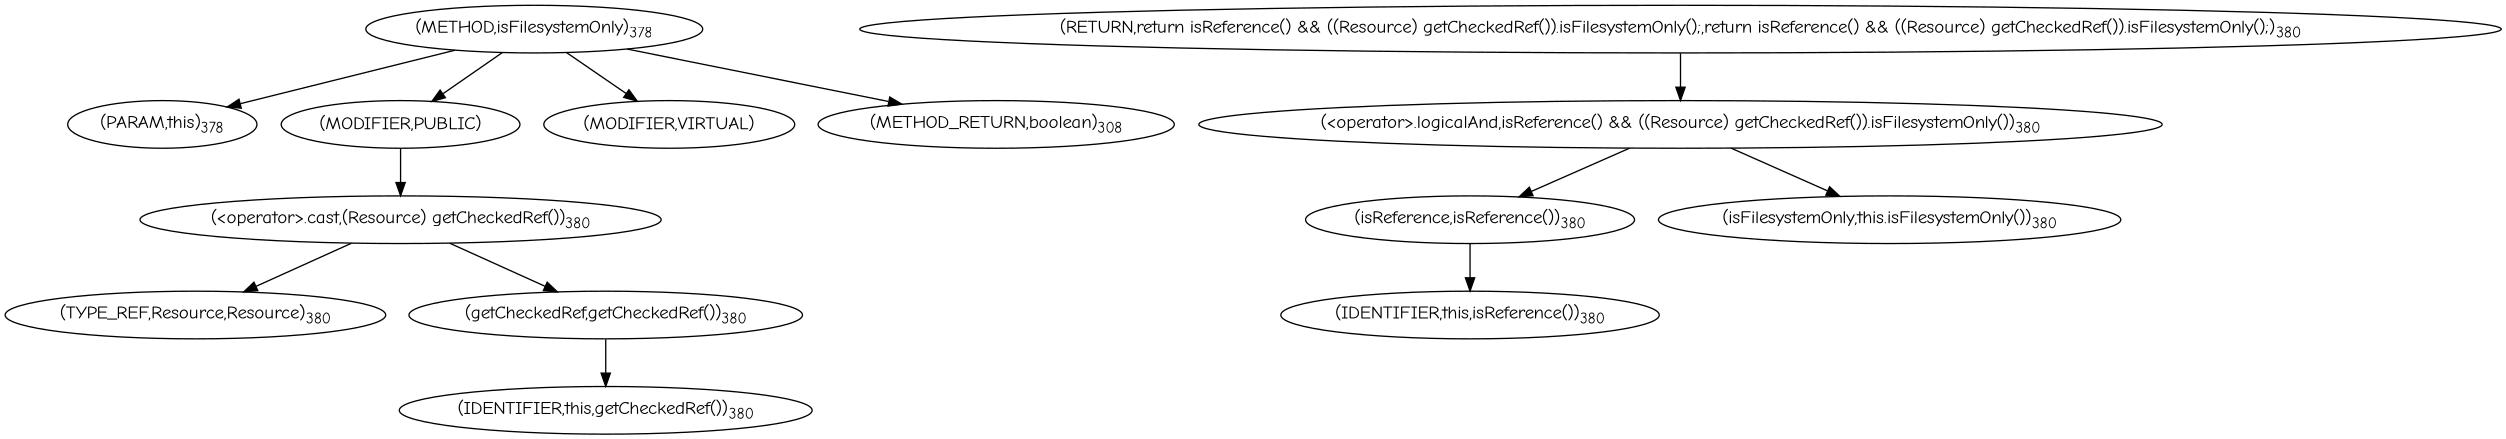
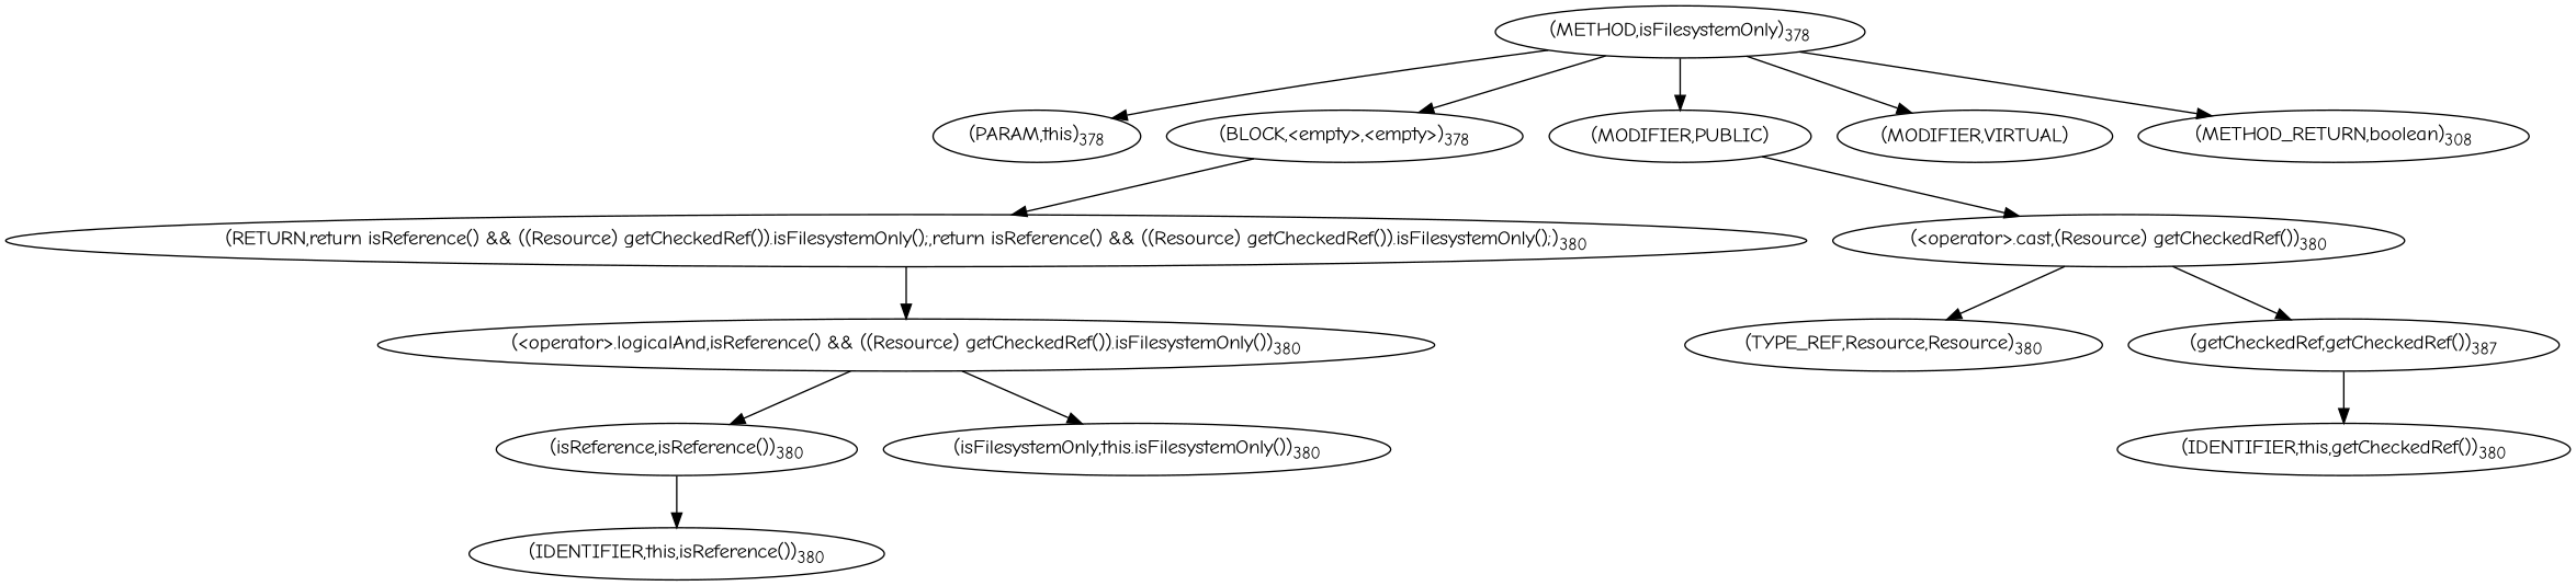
  digraph {
    fontname="Comic Neue"
    node [fontname="Comic Neue"]
    edge [fontname="Comic Neue"]
    n1 [label=<(METHOD,isFilesystemOnly)<SUB>378</SUB>>]
    n2 [label=<(PARAM,this)<SUB>378</SUB>>]
+   n3 [label=<(BLOCK,&lt;empty&gt;,&lt;empty&gt;)<SUB>378</SUB>>]
    n4 [label=<(MODIFIER,PUBLIC)>]
    n5 [label=<(MODIFIER,VIRTUAL)>]
    n6 [label=<(METHOD_RETURN,boolean)<SUB>308</SUB>>]
    n7 [label=<(RETURN,return isReference() &amp;&amp; ((Resource) getCheckedRef()).isFilesystemOnly();,return isReference() &amp;&amp; ((Resource) getCheckedRef()).isFilesystemOnly();)<SUB>380</SUB>>]
    n8 [label=<(&lt;operator&gt;.cast,(Resource) getCheckedRef())<SUB>380</SUB>>]
    n9 [label=<(&lt;operator&gt;.logicalAnd,isReference() &amp;&amp; ((Resource) getCheckedRef()).isFilesystemOnly())<SUB>380</SUB>>]
    n10 [label=<(isReference,isReference())<SUB>380</SUB>>]
    n11 [label=<(isFilesystemOnly,this.isFilesystemOnly())<SUB>380</SUB>>]
    n12 [label=<(IDENTIFIER,this,isReference())<SUB>380</SUB>>]
    n13 [label=<(TYPE_REF,Resource,Resource)<SUB>380</SUB>>]
-   n14 [label=<(getCheckedRef,getCheckedRef())<SUB>380</SUB>>]
+   n14 [label=<(getCheckedRef,getCheckedRef())<SUB>387</SUB>>]
    n15 [label=<(IDENTIFIER,this,getCheckedRef())<SUB>380</SUB>>]
    n1 -> n2
+   n1 -> n3
    n1 -> n4
    n1 -> n5
    n1 -> n6
+   n3 -> n7
    n4 -> n8
    n7 -> n9
    n8 -> n13
    n8 -> n14
    n9 -> n10
    n9 -> n11
    n10 -> n12
    n14 -> n15
  }
